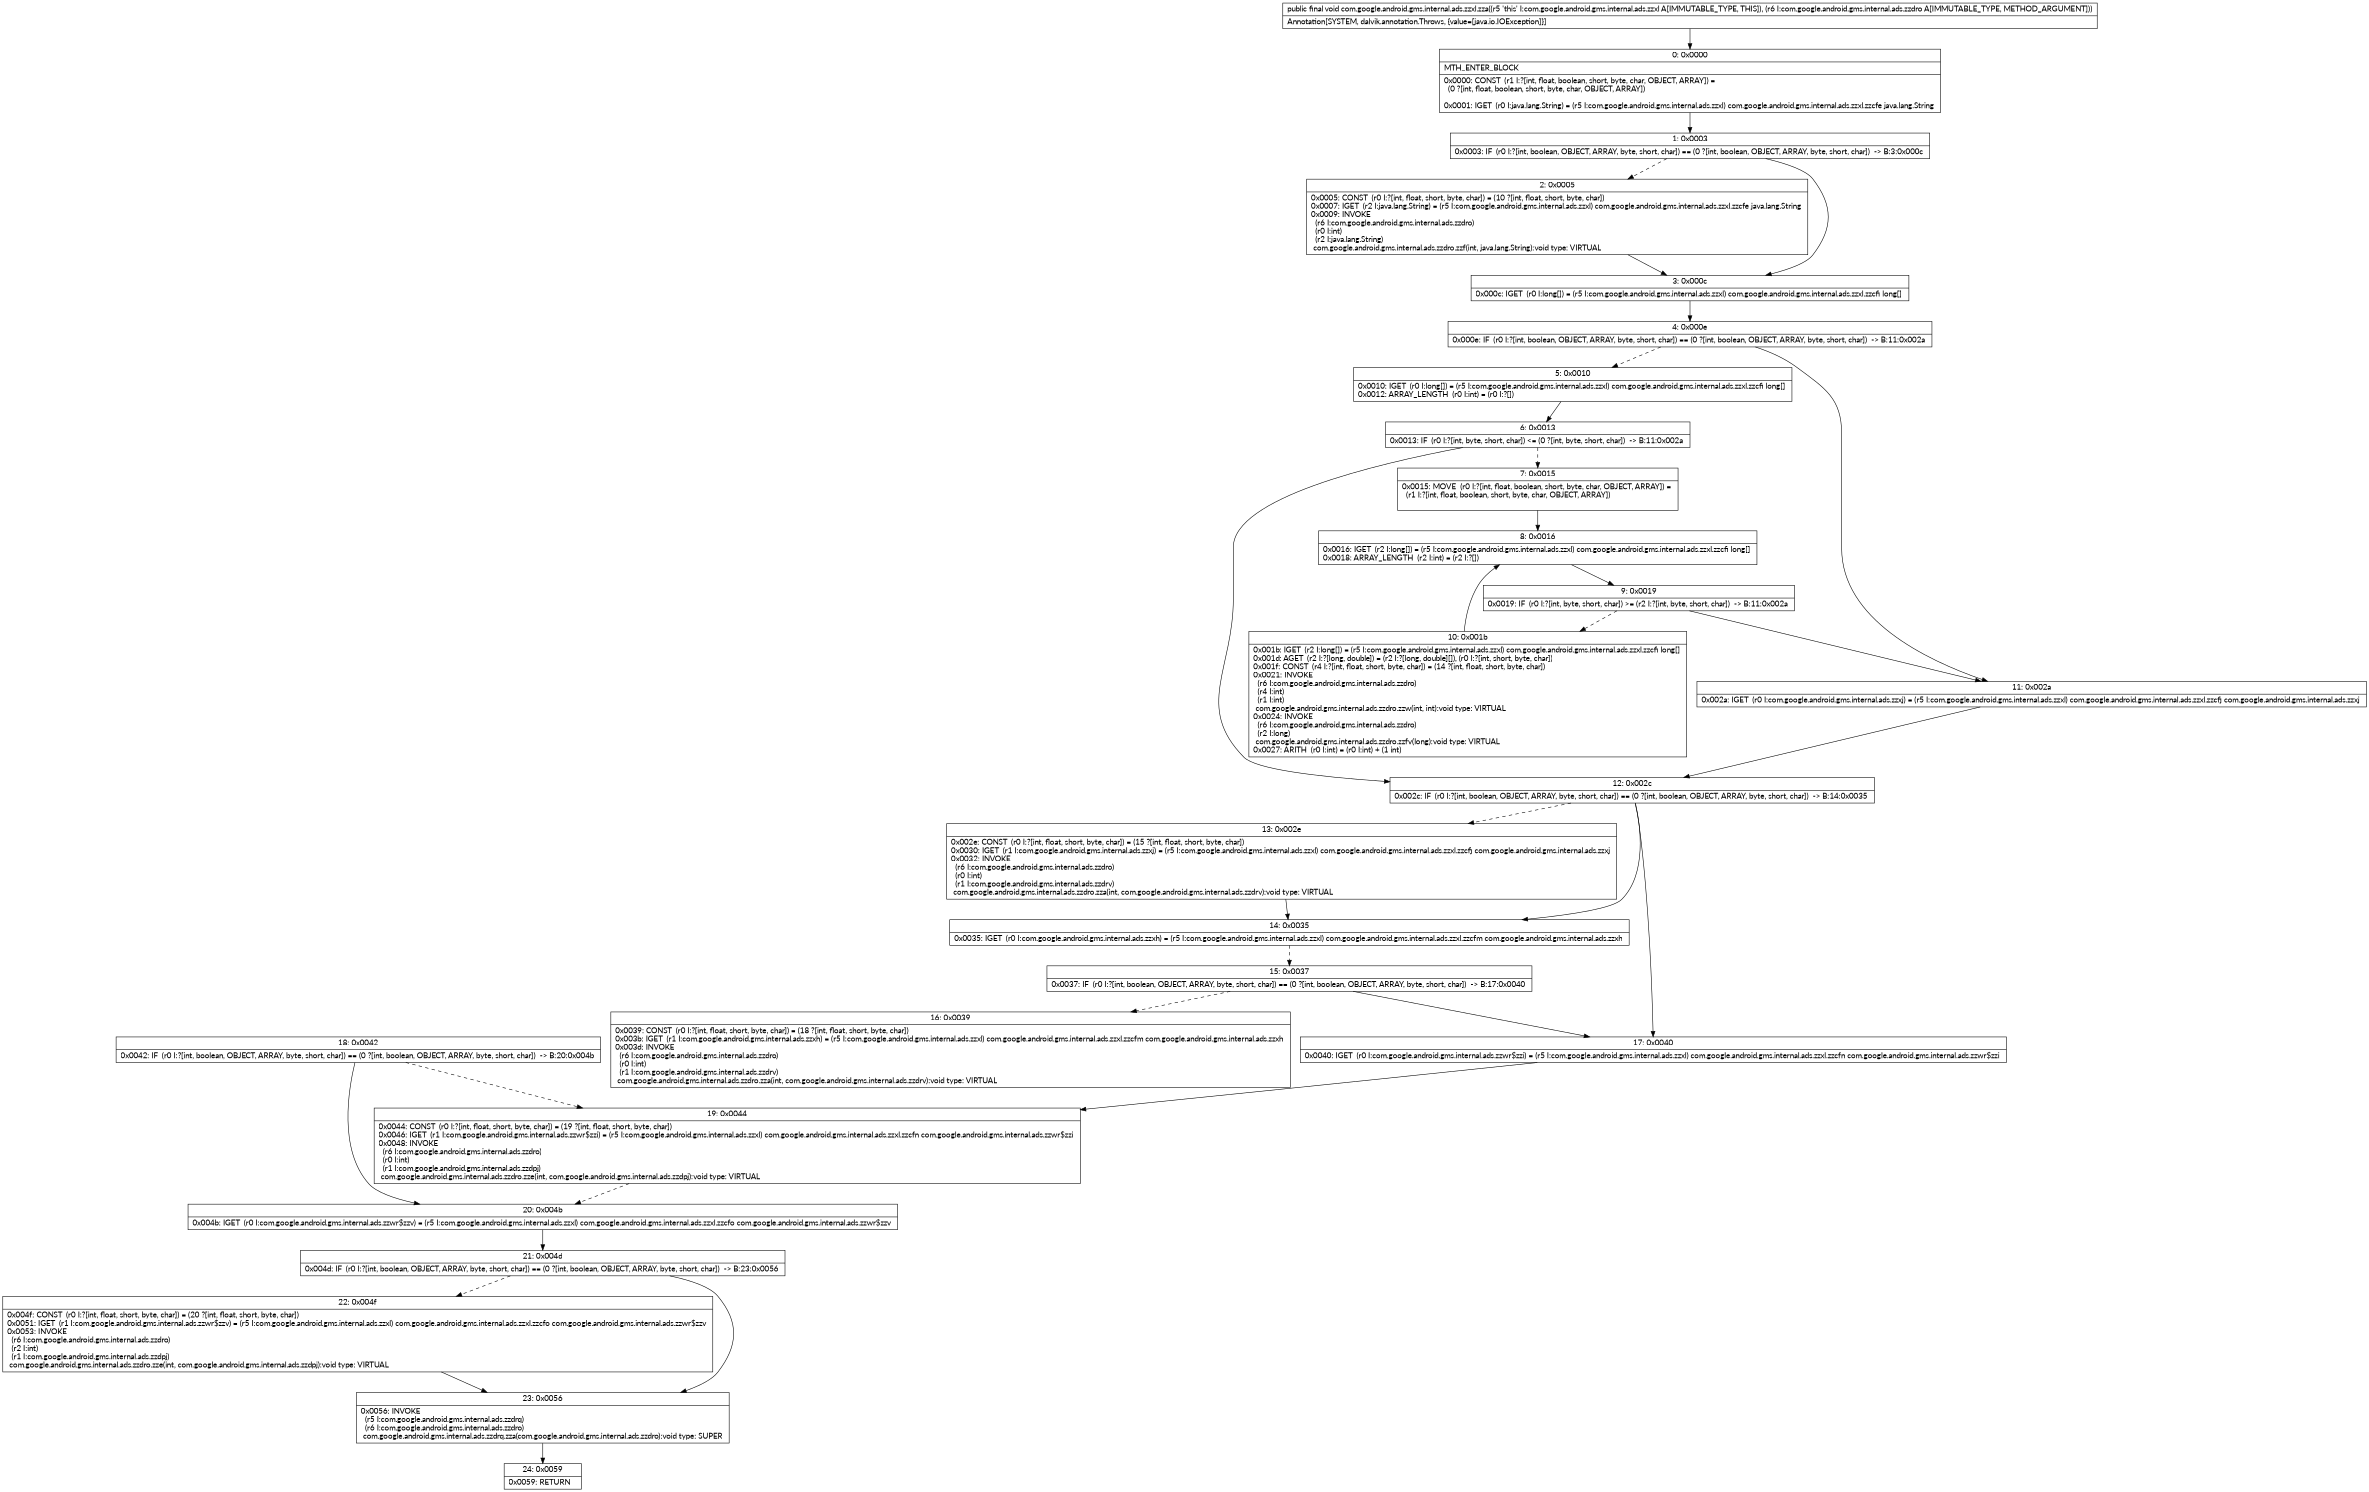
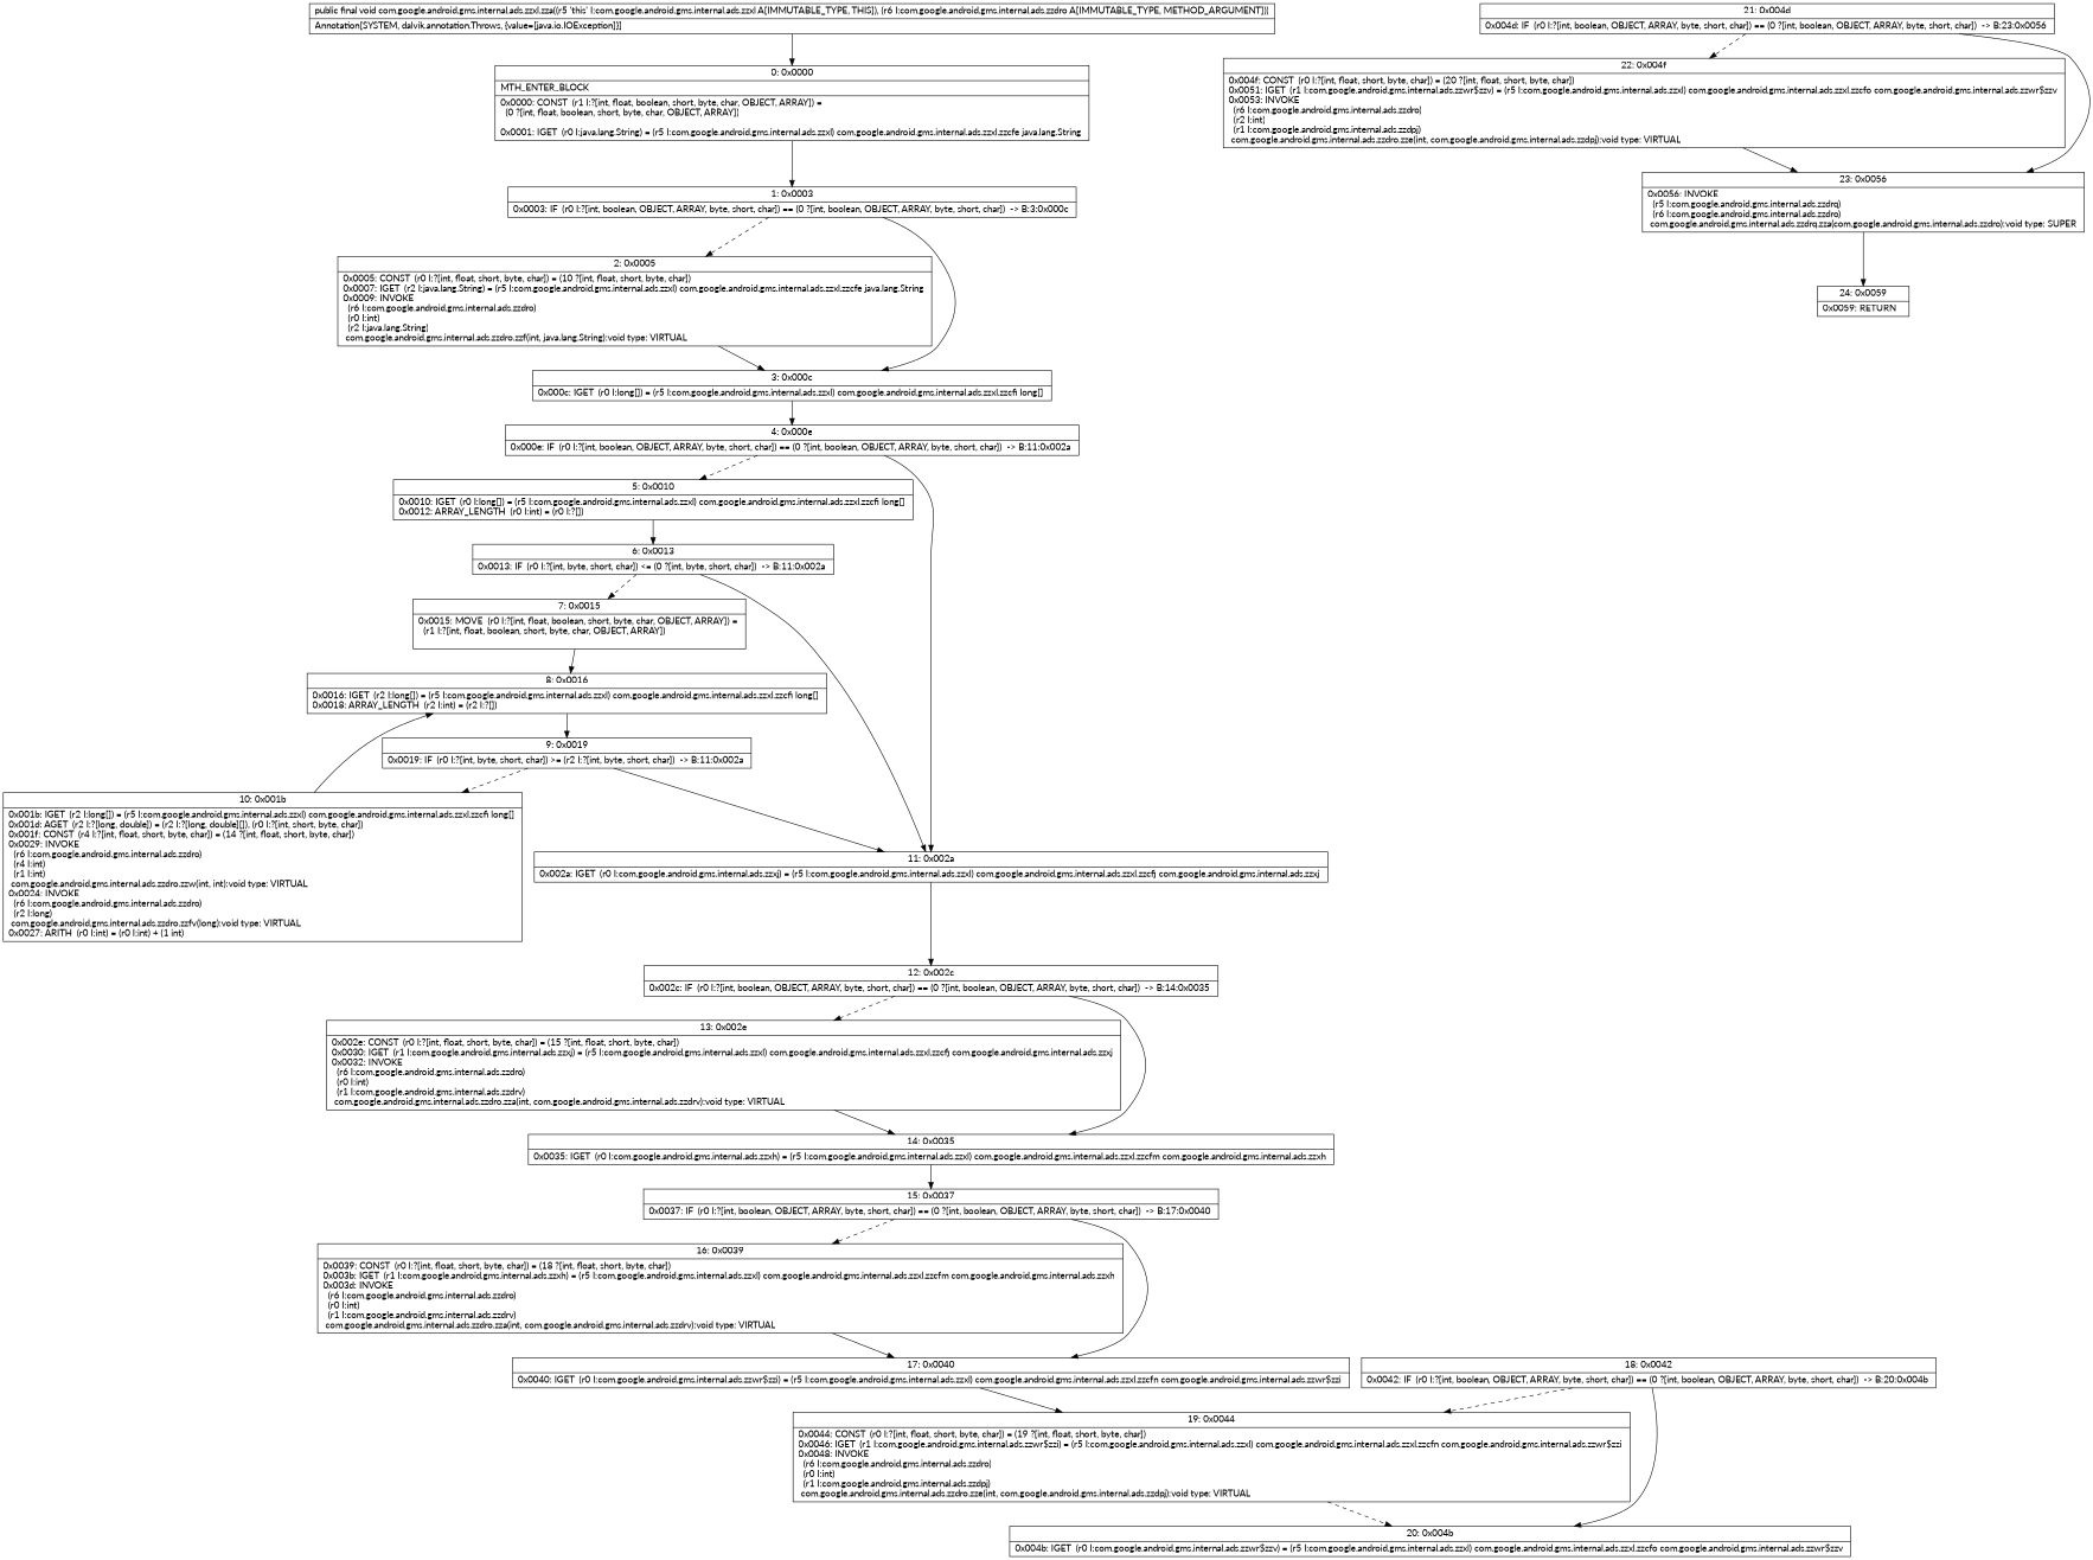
  digraph {
    fontname=Lato
    node [fontname=Lato shape=record]
    edge [fontname=Lato]
    n1 [label="{0\:\ 0x0000|MTH_ENTER_BLOCK\l|0x0000: CONST  (r1 I:?[int, float, boolean, short, byte, char, OBJECT, ARRAY]) = \l  (0 ?[int, float, boolean, short, byte, char, OBJECT, ARRAY])\l \l0x0001: IGET  (r0 I:java.lang.String) = (r5 I:com.google.android.gms.internal.ads.zzxl) com.google.android.gms.internal.ads.zzxl.zzcfe java.lang.String \l}"]
    n2 [label="{1\:\ 0x0003|0x0003: IF  (r0 I:?[int, boolean, OBJECT, ARRAY, byte, short, char]) == (0 ?[int, boolean, OBJECT, ARRAY, byte, short, char])  \-\> B:3:0x000c \l}"]
    n3 [label="{2\:\ 0x0005|0x0005: CONST  (r0 I:?[int, float, short, byte, char]) = (10 ?[int, float, short, byte, char]) \l0x0007: IGET  (r2 I:java.lang.String) = (r5 I:com.google.android.gms.internal.ads.zzxl) com.google.android.gms.internal.ads.zzxl.zzcfe java.lang.String \l0x0009: INVOKE  \l  (r6 I:com.google.android.gms.internal.ads.zzdro)\l  (r0 I:int)\l  (r2 I:java.lang.String)\l com.google.android.gms.internal.ads.zzdro.zzf(int, java.lang.String):void type: VIRTUAL \l}"]
    n4 [label="{3\:\ 0x000c|0x000c: IGET  (r0 I:long[]) = (r5 I:com.google.android.gms.internal.ads.zzxl) com.google.android.gms.internal.ads.zzxl.zzcfi long[] \l}"]
    n5 [label="{4\:\ 0x000e|0x000e: IF  (r0 I:?[int, boolean, OBJECT, ARRAY, byte, short, char]) == (0 ?[int, boolean, OBJECT, ARRAY, byte, short, char])  \-\> B:11:0x002a \l}"]
    n6 [label="{5\:\ 0x0010|0x0010: IGET  (r0 I:long[]) = (r5 I:com.google.android.gms.internal.ads.zzxl) com.google.android.gms.internal.ads.zzxl.zzcfi long[] \l0x0012: ARRAY_LENGTH  (r0 I:int) = (r0 I:?[]) \l}"]
    n7 [label="{11\:\ 0x002a|0x002a: IGET  (r0 I:com.google.android.gms.internal.ads.zzxj) = (r5 I:com.google.android.gms.internal.ads.zzxl) com.google.android.gms.internal.ads.zzxl.zzcfj com.google.android.gms.internal.ads.zzxj \l}"]
    n8 [label="{6\:\ 0x0013|0x0013: IF  (r0 I:?[int, byte, short, char]) \<= (0 ?[int, byte, short, char])  \-\> B:11:0x002a \l}"]
    n9 [label="{12\:\ 0x002c|0x002c: IF  (r0 I:?[int, boolean, OBJECT, ARRAY, byte, short, char]) == (0 ?[int, boolean, OBJECT, ARRAY, byte, short, char])  \-\> B:14:0x0035 \l}"]
    n10 [label="{7\:\ 0x0015|0x0015: MOVE  (r0 I:?[int, float, boolean, short, byte, char, OBJECT, ARRAY]) = \l  (r1 I:?[int, float, boolean, short, byte, char, OBJECT, ARRAY])\l \l}"]
    n11 [label="{8\:\ 0x0016|0x0016: IGET  (r2 I:long[]) = (r5 I:com.google.android.gms.internal.ads.zzxl) com.google.android.gms.internal.ads.zzxl.zzcfi long[] \l0x0018: ARRAY_LENGTH  (r2 I:int) = (r2 I:?[]) \l}"]
    n12 [label="{9\:\ 0x0019|0x0019: IF  (r0 I:?[int, byte, short, char]) \>= (r2 I:?[int, byte, short, char])  \-\> B:11:0x002a \l}"]
-   n13 [label="{10\:\ 0x001b|0x001b: IGET  (r2 I:long[]) = (r5 I:com.google.android.gms.internal.ads.zzxl) com.google.android.gms.internal.ads.zzxl.zzcfi long[] \l0x001d: AGET  (r2 I:?[long, double]) = (r2 I:?[long, double][]), (r0 I:?[int, short, byte, char]) \l0x001f: CONST  (r4 I:?[int, float, short, byte, char]) = (14 ?[int, float, short, byte, char]) \l0x0021: INVOKE  \l  (r6 I:com.google.android.gms.internal.ads.zzdro)\l  (r4 I:int)\l  (r1 I:int)\l com.google.android.gms.internal.ads.zzdro.zzw(int, int):void type: VIRTUAL \l0x0024: INVOKE  \l  (r6 I:com.google.android.gms.internal.ads.zzdro)\l  (r2 I:long)\l com.google.android.gms.internal.ads.zzdro.zzfv(long):void type: VIRTUAL \l0x0027: ARITH  (r0 I:int) = (r0 I:int) + (1 int) \l}"]
+   n13 [label="{10\:\ 0x001b|0x001b: IGET  (r2 I:long[]) = (r5 I:com.google.android.gms.internal.ads.zzxl) com.google.android.gms.internal.ads.zzxl.zzcfi long[] \l0x001d: AGET  (r2 I:?[long, double]) = (r2 I:?[long, double][]), (r0 I:?[int, short, byte, char]) \l0x001f: CONST  (r4 I:?[int, float, short, byte, char]) = (14 ?[int, float, short, byte, char]) \l0x0029: INVOKE  \l  (r6 I:com.google.android.gms.internal.ads.zzdro)\l  (r4 I:int)\l  (r1 I:int)\l com.google.android.gms.internal.ads.zzdro.zzw(int, int):void type: VIRTUAL \l0x0024: INVOKE  \l  (r6 I:com.google.android.gms.internal.ads.zzdro)\l  (r2 I:long)\l com.google.android.gms.internal.ads.zzdro.zzfv(long):void type: VIRTUAL \l0x0027: ARITH  (r0 I:int) = (r0 I:int) + (1 int) \l}"]
    n14 [label="{13\:\ 0x002e|0x002e: CONST  (r0 I:?[int, float, short, byte, char]) = (15 ?[int, float, short, byte, char]) \l0x0030: IGET  (r1 I:com.google.android.gms.internal.ads.zzxj) = (r5 I:com.google.android.gms.internal.ads.zzxl) com.google.android.gms.internal.ads.zzxl.zzcfj com.google.android.gms.internal.ads.zzxj \l0x0032: INVOKE  \l  (r6 I:com.google.android.gms.internal.ads.zzdro)\l  (r0 I:int)\l  (r1 I:com.google.android.gms.internal.ads.zzdrv)\l com.google.android.gms.internal.ads.zzdro.zza(int, com.google.android.gms.internal.ads.zzdrv):void type: VIRTUAL \l}"]
    n15 [label="{14\:\ 0x0035|0x0035: IGET  (r0 I:com.google.android.gms.internal.ads.zzxh) = (r5 I:com.google.android.gms.internal.ads.zzxl) com.google.android.gms.internal.ads.zzxl.zzcfm com.google.android.gms.internal.ads.zzxh \l}"]
    n16 [label="{15\:\ 0x0037|0x0037: IF  (r0 I:?[int, boolean, OBJECT, ARRAY, byte, short, char]) == (0 ?[int, boolean, OBJECT, ARRAY, byte, short, char])  \-\> B:17:0x0040 \l}"]
    n17 [label="{16\:\ 0x0039|0x0039: CONST  (r0 I:?[int, float, short, byte, char]) = (18 ?[int, float, short, byte, char]) \l0x003b: IGET  (r1 I:com.google.android.gms.internal.ads.zzxh) = (r5 I:com.google.android.gms.internal.ads.zzxl) com.google.android.gms.internal.ads.zzxl.zzcfm com.google.android.gms.internal.ads.zzxh \l0x003d: INVOKE  \l  (r6 I:com.google.android.gms.internal.ads.zzdro)\l  (r0 I:int)\l  (r1 I:com.google.android.gms.internal.ads.zzdrv)\l com.google.android.gms.internal.ads.zzdro.zza(int, com.google.android.gms.internal.ads.zzdrv):void type: VIRTUAL \l}"]
    n18 [label="{17\:\ 0x0040|0x0040: IGET  (r0 I:com.google.android.gms.internal.ads.zzwr$zzi) = (r5 I:com.google.android.gms.internal.ads.zzxl) com.google.android.gms.internal.ads.zzxl.zzcfn com.google.android.gms.internal.ads.zzwr$zzi \l}"]
    n19 [label="{19\:\ 0x0044|0x0044: CONST  (r0 I:?[int, float, short, byte, char]) = (19 ?[int, float, short, byte, char]) \l0x0046: IGET  (r1 I:com.google.android.gms.internal.ads.zzwr$zzi) = (r5 I:com.google.android.gms.internal.ads.zzxl) com.google.android.gms.internal.ads.zzxl.zzcfn com.google.android.gms.internal.ads.zzwr$zzi \l0x0048: INVOKE  \l  (r6 I:com.google.android.gms.internal.ads.zzdro)\l  (r0 I:int)\l  (r1 I:com.google.android.gms.internal.ads.zzdpj)\l com.google.android.gms.internal.ads.zzdro.zze(int, com.google.android.gms.internal.ads.zzdpj):void type: VIRTUAL \l}"]
    n20 [label="{18\:\ 0x0042|0x0042: IF  (r0 I:?[int, boolean, OBJECT, ARRAY, byte, short, char]) == (0 ?[int, boolean, OBJECT, ARRAY, byte, short, char])  \-\> B:20:0x004b \l}"]
    n21 [label="{20\:\ 0x004b|0x004b: IGET  (r0 I:com.google.android.gms.internal.ads.zzwr$zzv) = (r5 I:com.google.android.gms.internal.ads.zzxl) com.google.android.gms.internal.ads.zzxl.zzcfo com.google.android.gms.internal.ads.zzwr$zzv \l}"]
    n22 [label="{21\:\ 0x004d|0x004d: IF  (r0 I:?[int, boolean, OBJECT, ARRAY, byte, short, char]) == (0 ?[int, boolean, OBJECT, ARRAY, byte, short, char])  \-\> B:23:0x0056 \l}"]
    n23 [label="{22\:\ 0x004f|0x004f: CONST  (r0 I:?[int, float, short, byte, char]) = (20 ?[int, float, short, byte, char]) \l0x0051: IGET  (r1 I:com.google.android.gms.internal.ads.zzwr$zzv) = (r5 I:com.google.android.gms.internal.ads.zzxl) com.google.android.gms.internal.ads.zzxl.zzcfo com.google.android.gms.internal.ads.zzwr$zzv \l0x0053: INVOKE  \l  (r6 I:com.google.android.gms.internal.ads.zzdro)\l  (r2 I:int)\l  (r1 I:com.google.android.gms.internal.ads.zzdpj)\l com.google.android.gms.internal.ads.zzdro.zze(int, com.google.android.gms.internal.ads.zzdpj):void type: VIRTUAL \l}"]
    n24 [label="{23\:\ 0x0056|0x0056: INVOKE  \l  (r5 I:com.google.android.gms.internal.ads.zzdrq)\l  (r6 I:com.google.android.gms.internal.ads.zzdro)\l com.google.android.gms.internal.ads.zzdrq.zza(com.google.android.gms.internal.ads.zzdro):void type: SUPER \l}"]
    n25 [label="{24\:\ 0x0059|0x0059: RETURN   \l}"]
    n26 [label="{public final void com.google.android.gms.internal.ads.zzxl.zza((r5 'this' I:com.google.android.gms.internal.ads.zzxl A[IMMUTABLE_TYPE, THIS]), (r6 I:com.google.android.gms.internal.ads.zzdro A[IMMUTABLE_TYPE, METHOD_ARGUMENT]))  | Annotation[SYSTEM, dalvik.annotation.Throws, \{value=[java.io.IOException]\}]\l}"]
    n1 -> n2
    n2 -> n3 [style=dashed]
    n2 -> n4
    n3 -> n4
    n4 -> n5
    n5 -> n6 [style=dashed]
    n5 -> n7
    n6 -> n8
    n7 -> n9
-   n8 -> n9
+   n8 -> n7
    n8 -> n10 [style=dashed]
    n9 -> n14 [style=dashed]
    n9 -> n15
    n10 -> n11
    n11 -> n12
    n12 -> n7
    n12 -> n13 [style=dashed]
    n13 -> n11
    n14 -> n15
-   n15 -> n16 [style=dashed]
+   n15 -> n16
    n16 -> n17 [style=dashed]
    n16 -> n18
-   n9 -> n18
+   n17 -> n18
    n18 -> n19
    n19 -> n21 [style=dashed]
    n20 -> n19 [style=dashed]
    n20 -> n21
-   n21 -> n22
    n22 -> n23 [style=dashed]
    n22 -> n24
    n23 -> n24
    n24 -> n25
    n26 -> n1
  }
